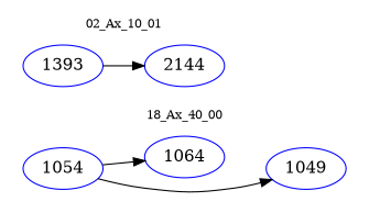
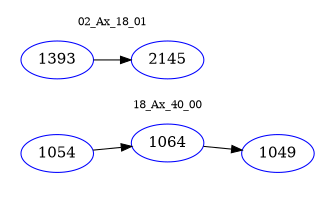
  digraph {
    rankdir=LR
    node [color=blue]
    edge [color=black]
    n1 [label=1054]
    n2 [label=1049]
    n3 [label=1064]
    n4 [label=1393]
-   n5 [label=2144]
+   n5 [label=2145]
    subgraph cluster_1 {
      color=white
      fontsize=10
      label="18_Ax_40_00"
      n1
      n2
      n3
    }
    subgraph cluster_2 {
      color=white
      fontsize=10
-     label="02_Ax_10_01"
+     label="02_Ax_18_01"
      n4
      n5
    }
-   n1 -> n2
+   n3 -> n2
    n1 -> n3
    n4 -> n5
  }
